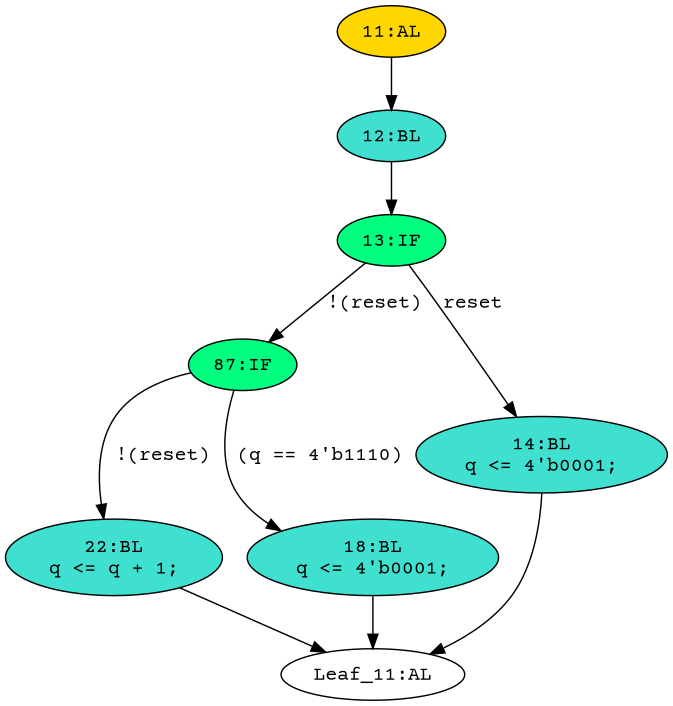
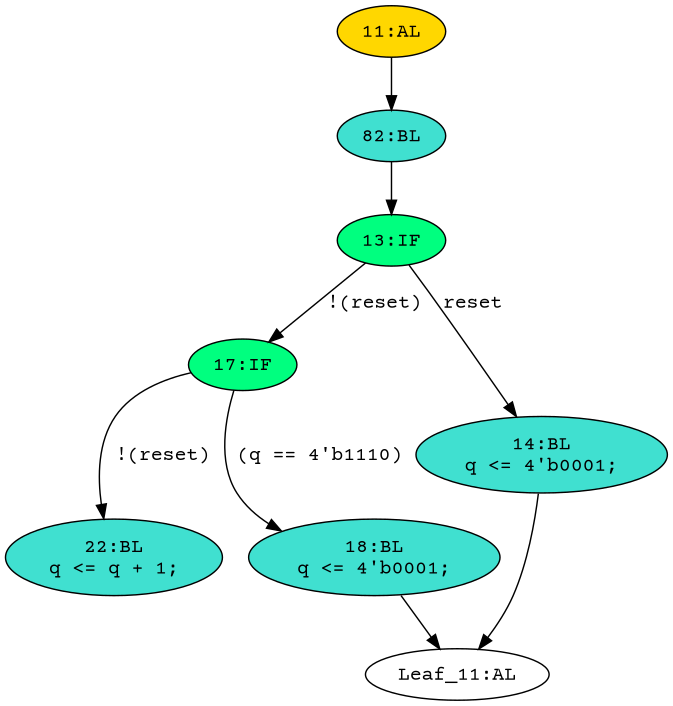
  strict digraph {
    fontname="Courier Prime"
    node [fillcolor=turquoise fontname="Courier Prime" statements="[]" style=filled typ=Block]
    edge [cond="[]" fontname="Courier Prime" lineno=None]
-   n1 [ast="<pyverilog.vparser.ast.IfStatement object at 0x7ff1b3918410>" fillcolor=springgreen label="87:IF" typ=IfStatement]
+   n1 [ast="<pyverilog.vparser.ast.IfStatement object at 0x7ff1b3918410>" fillcolor=springgreen label="17:IF" typ=IfStatement]
    n2 [ast="<pyverilog.vparser.ast.Block object at 0x7ff1b3918550>" label="22:BL\nq <= q + 1;" statements="[<pyverilog.vparser.ast.NonblockingSubstitution object at 0x7ff1b3918590>]"]
    n3 [ast="<pyverilog.vparser.ast.Block object at 0x7ff1b39187d0>" label="18:BL\nq <= 4'b0001;" statements="[<pyverilog.vparser.ast.NonblockingSubstitution object at 0x7ff1b3918810>]"]
    n4 [def_var="['q']" label="Leaf_11:AL" fillcolor="" statements="" style="" typ=""]
    n5 [ast="<pyverilog.vparser.ast.Block object at 0x7ff1b3918b50>" label="14:BL\nq <= 4'b0001;" statements="[<pyverilog.vparser.ast.NonblockingSubstitution object at 0x7ff1b3918a10>]"]
    n6 [ast="<pyverilog.vparser.ast.IfStatement object at 0x7ff1b3918d90>" fillcolor=springgreen label="13:IF" typ=IfStatement]
-   n7 [ast="<pyverilog.vparser.ast.Block object at 0x7ff1b3918d50>" label="12:BL"]
+   n7 [ast="<pyverilog.vparser.ast.Block object at 0x7ff1b3918d50>" label="82:BL"]
    n8 [ast="<pyverilog.vparser.ast.Always object at 0x7ff1b3918bd0>" clk_sens=True fillcolor=gold label="11:AL" sens="['clk', 'reset']" typ=Always use_var="['reset', 'q']"]
    n1 -> n2 [cond="['q']" label="!(reset)" lineno=17]
    n1 -> n3 [cond="['q']" label="(q == 4'b1110)" lineno=17]
-   n2 -> n4
    n3 -> n4
    n5 -> n4
    n6 -> n1 [cond="['reset']" label="!(reset)" lineno=13]
    n6 -> n5 [cond="['reset']" label=reset lineno=13]
    n7 -> n6
    n8 -> n7
  }
